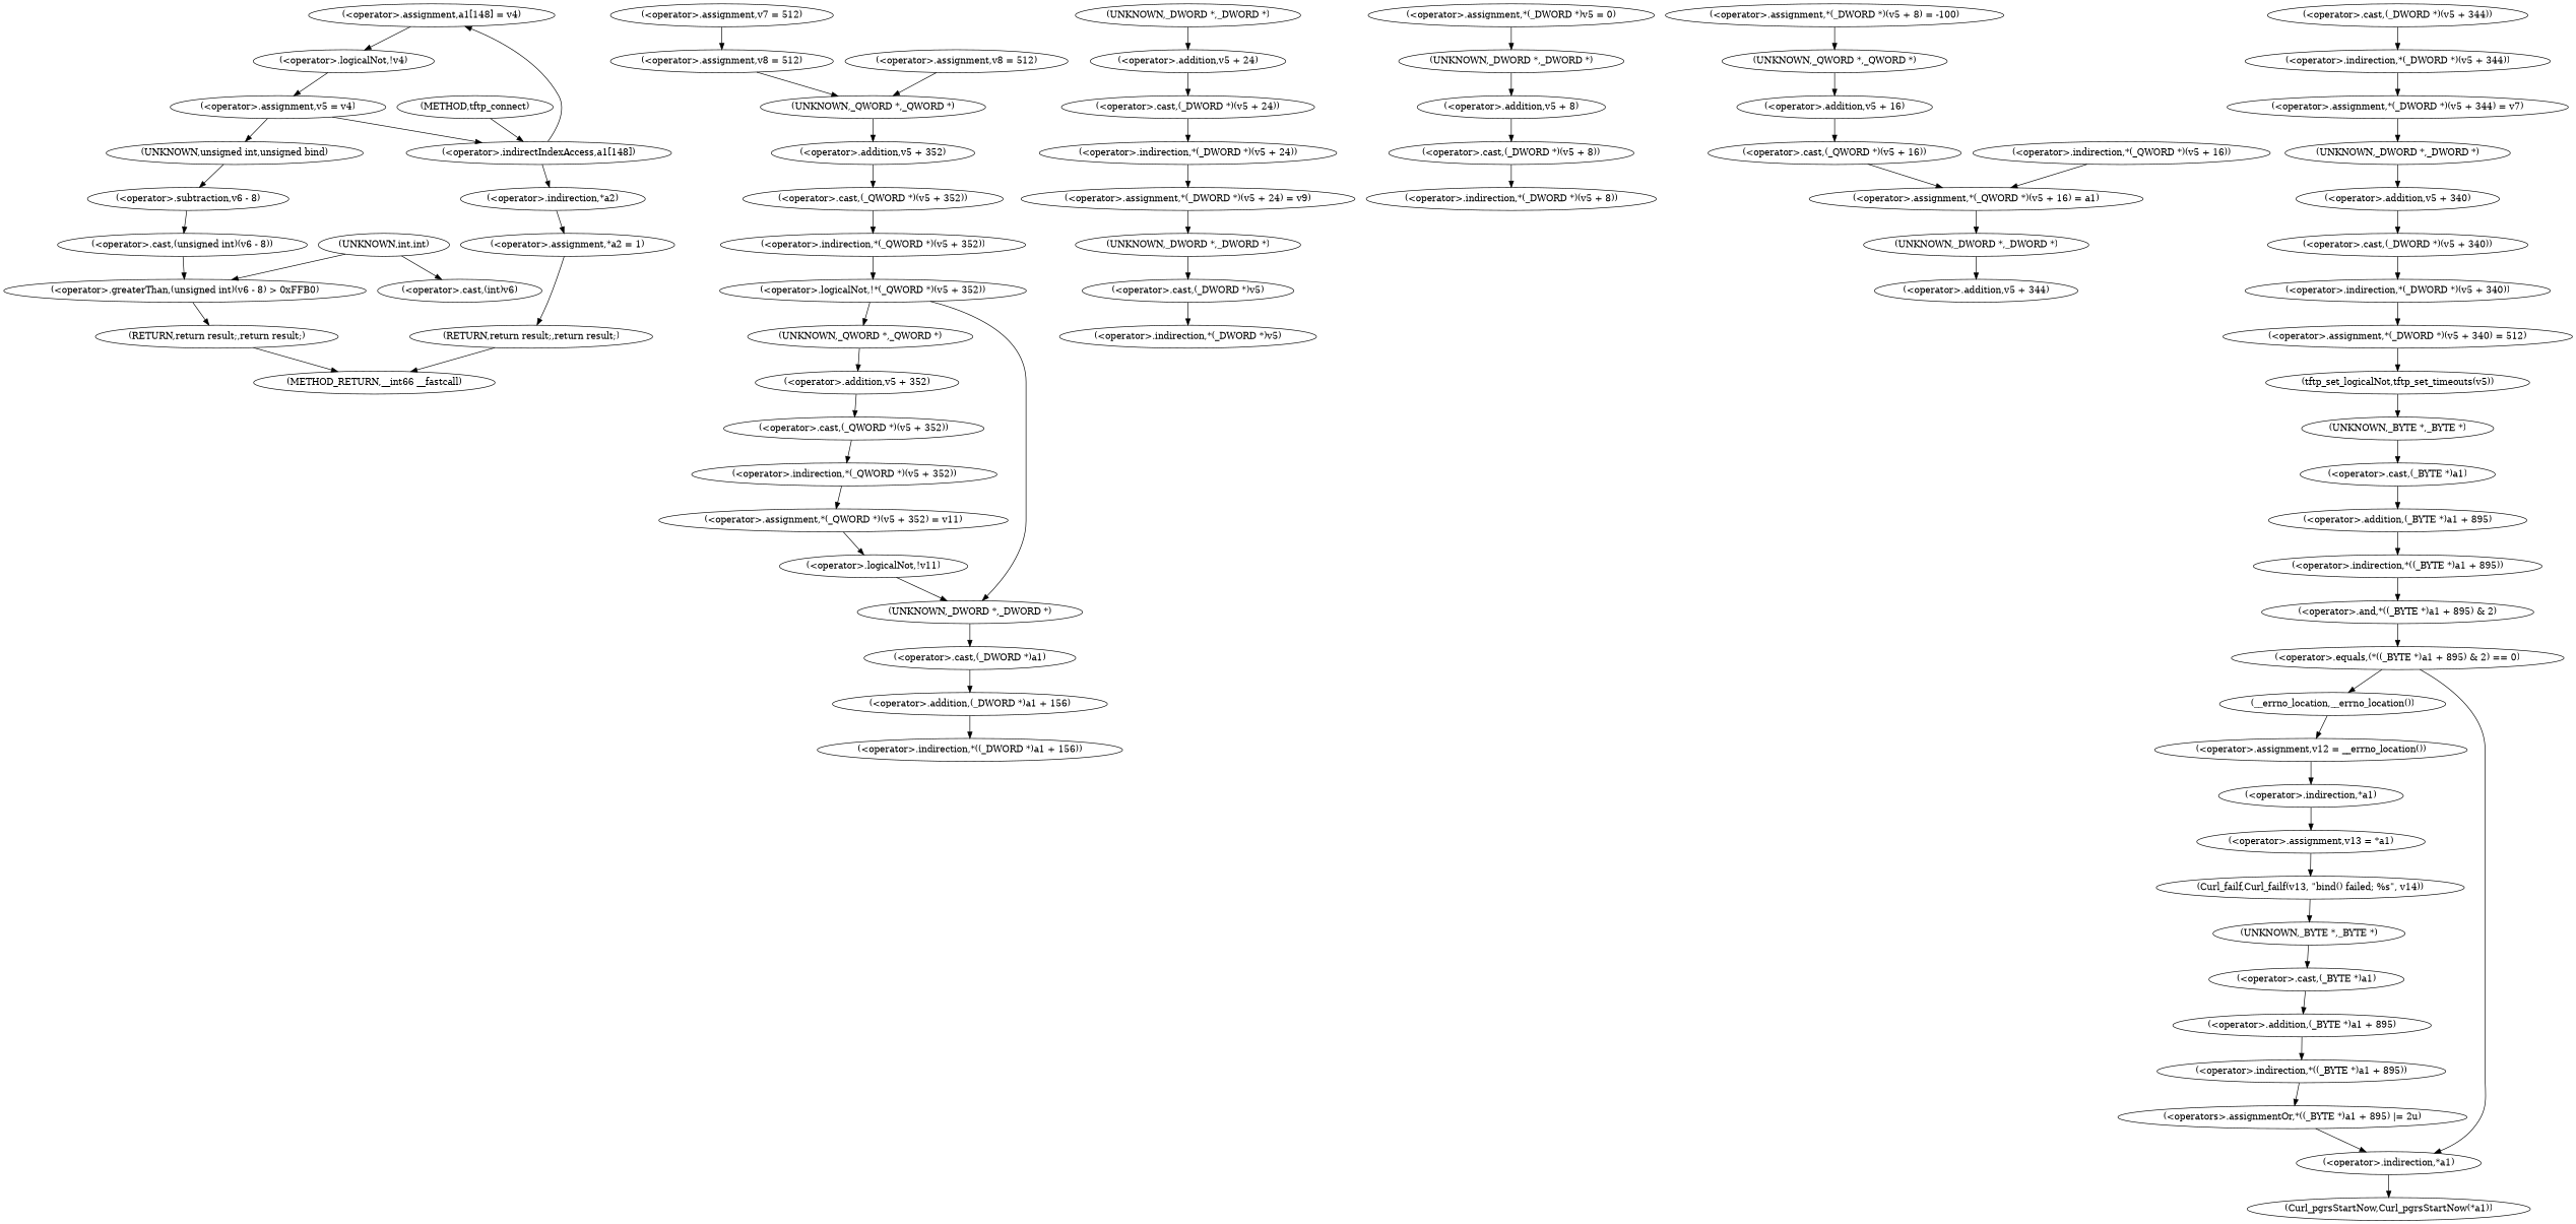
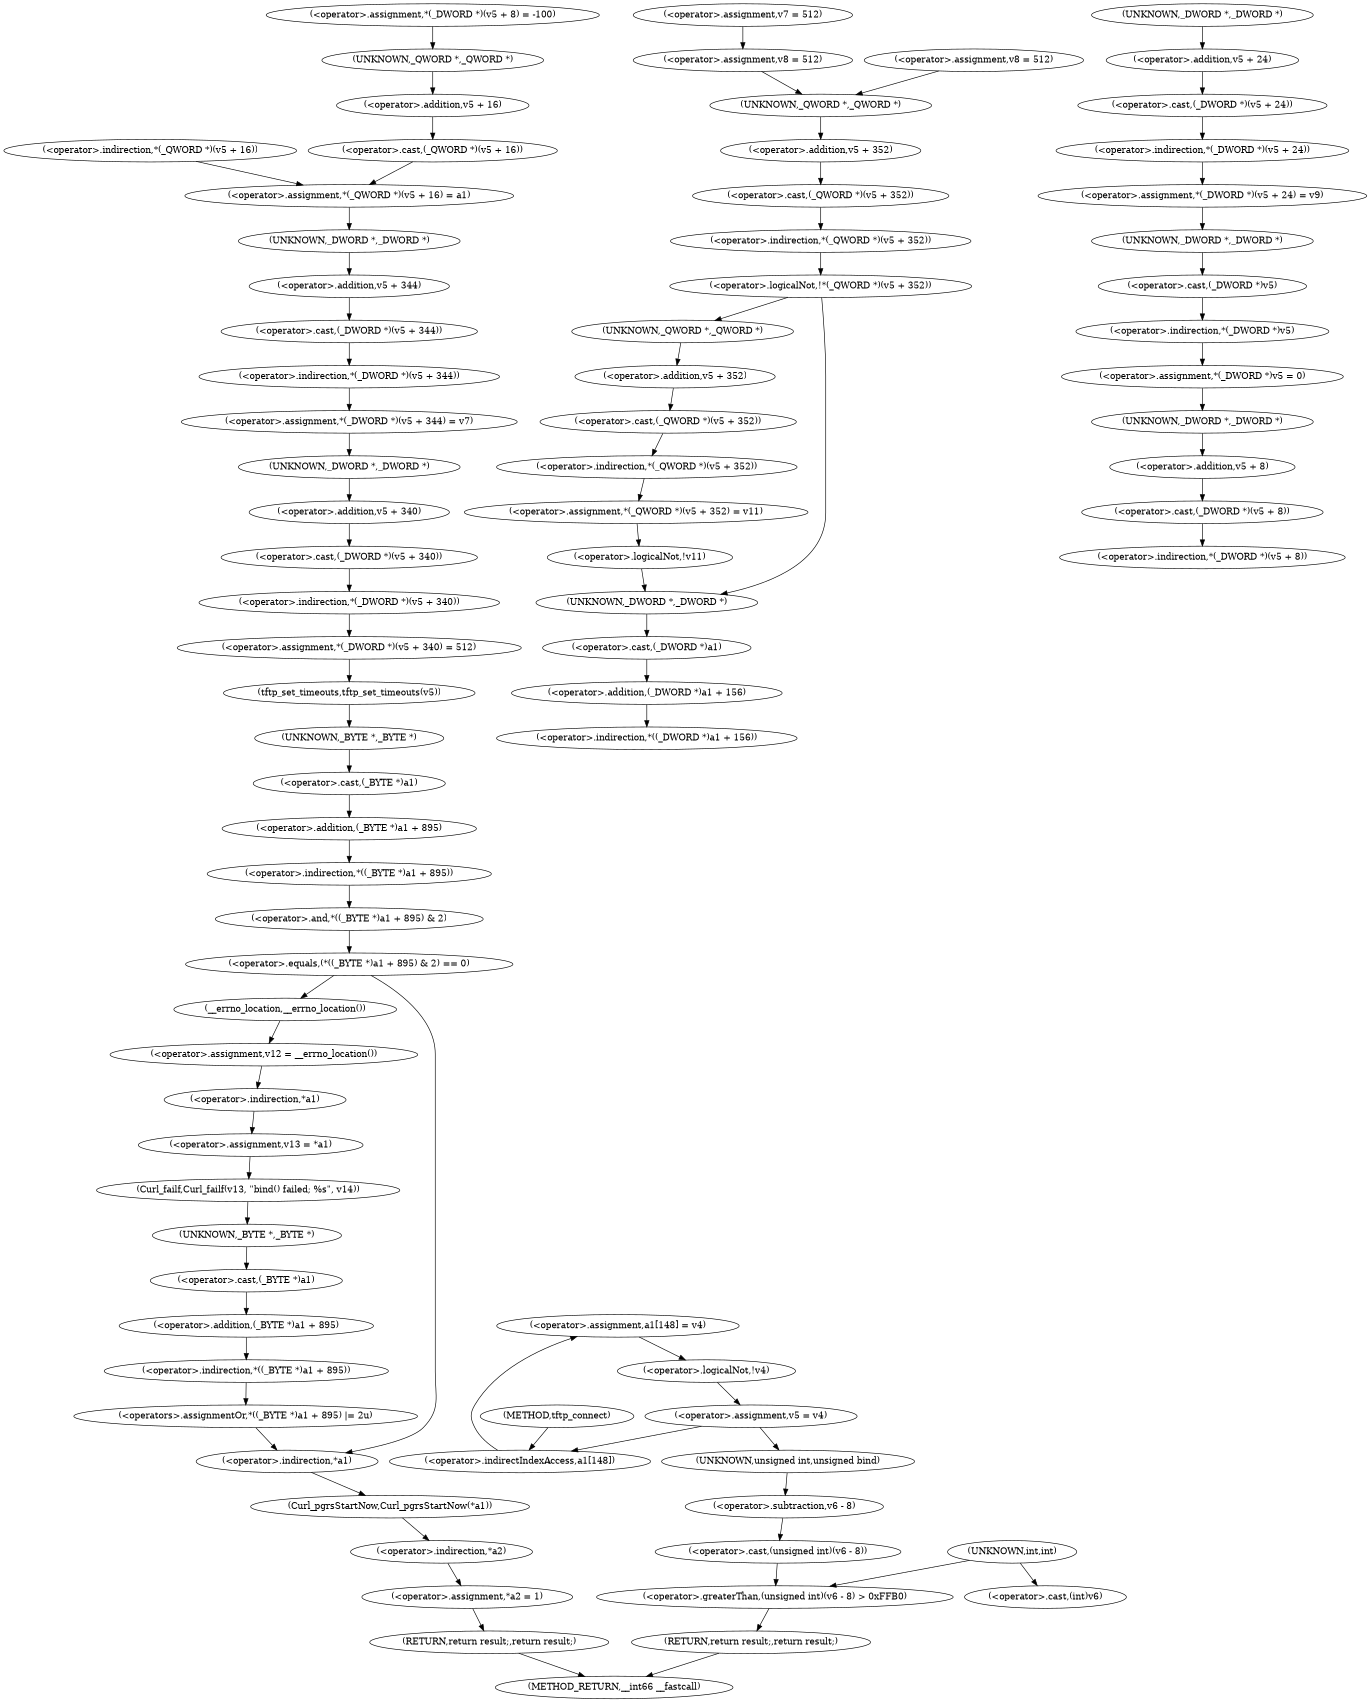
  digraph {
    n1 [label="(<operator>.assignment,a1[148] = v4)"]
    n2 [label="(<operator>.logicalNot,!v4)"]
    n3 [label="(<operator>.assignment,v5 = v4)"]
    n4 [label="(<operator>.indirectIndexAccess,a1[148])"]
    n5 [label="(UNKNOWN,unsigned int,unsigned bind)"]
    n6 [label="(<operator>.subtraction,v6 - 8)"]
    n7 [label="(<operator>.assignment,v7 = 512)"]
    n8 [label="(<operator>.assignment,v8 = 512)"]
    n9 [label="(<operator>.greaterThan,(unsigned int)(v6 - 8) > 0xFFB0)"]
    n10 [label="(RETURN,return result;,return result;)"]
    n11 [label="(METHOD_RETURN,__int66 __fastcall)"]
    n12 [label="(UNKNOWN,int,int)"]
    n13 [label="(<operator>.cast,(int)v6)"]
    n14 [label="(<operator>.cast,(unsigned int)(v6 - 8))"]
    n15 [label="(<operator>.assignment,v8 = 512)"]
    n16 [label="(UNKNOWN,_QWORD *,_QWORD *)"]
    n17 [label="(<operator>.addition,v5 + 352)"]
    n18 [label="(<operator>.logicalNot,!*(_QWORD *)(v5 + 352))"]
    n19 [label="(UNKNOWN,_QWORD *,_QWORD *)"]
    n20 [label="(UNKNOWN,_DWORD *,_DWORD *)"]
    n21 [label="(<operator>.addition,v5 + 352)"]
    n22 [label="(<operator>.cast,(_DWORD *)a1)"]
    n23 [label="(<operator>.indirection,*(_QWORD *)(v5 + 352))"]
    n24 [label="(<operator>.cast,(_QWORD *)(v5 + 352))"]
    n25 [label="(<operator>.assignment,*(_QWORD *)(v5 + 352) = v11)"]
    n26 [label="(<operator>.logicalNot,!v11)"]
    n27 [label="(<operator>.indirection,*(_QWORD *)(v5 + 352))"]
    n28 [label="(<operator>.cast,(_QWORD *)(v5 + 352))"]
    n29 [label="(UNKNOWN,_DWORD *,_DWORD *)"]
    n30 [label="(<operator>.addition,v5 + 24)"]
    n31 [label="(<operator>.indirection,*((_DWORD *)a1 + 156))"]
    n32 [label="(<operator>.addition,(_DWORD *)a1 + 156)"]
    n33 [label="(<operator>.assignment,*(_DWORD *)(v5 + 24) = v9)"]
    n34 [label="(UNKNOWN,_DWORD *,_DWORD *)"]
    n35 [label="(<operator>.cast,(_DWORD *)v5)"]
    n36 [label="(<operator>.indirection,*(_DWORD *)(v5 + 24))"]
    n37 [label="(<operator>.cast,(_DWORD *)(v5 + 24))"]
    n38 [label="(<operator>.assignment,*(_DWORD *)v5 = 0)"]
    n39 [label="(UNKNOWN,_DWORD *,_DWORD *)"]
    n40 [label="(<operator>.addition,v5 + 8)"]
    n41 [label="(<operator>.indirection,*(_DWORD *)v5)"]
    n42 [label="(<operator>.assignment,*(_DWORD *)(v5 + 8) = -100)"]
    n43 [label="(UNKNOWN,_QWORD *,_QWORD *)"]
    n44 [label="(<operator>.addition,v5 + 16)"]
    n45 [label="(<operator>.indirection,*(_DWORD *)(v5 + 8))"]
    n46 [label="(<operator>.cast,(_DWORD *)(v5 + 8))"]
    n47 [label="(<operator>.assignment,*(_QWORD *)(v5 + 16) = a1)"]
    n48 [label="(UNKNOWN,_DWORD *,_DWORD *)"]
    n49 [label="(<operator>.addition,v5 + 344)"]
    n50 [label="(<operator>.indirection,*(_QWORD *)(v5 + 16))"]
    n51 [label="(<operator>.cast,(_QWORD *)(v5 + 16))"]
    n52 [label="(<operator>.assignment,*(_DWORD *)(v5 + 344) = v7)"]
    n53 [label="(UNKNOWN,_DWORD *,_DWORD *)"]
    n54 [label="(<operator>.addition,v5 + 340)"]
    n55 [label="(<operator>.indirection,*(_DWORD *)(v5 + 344))"]
    n56 [label="(<operator>.cast,(_DWORD *)(v5 + 344))"]
    n57 [label="(<operator>.assignment,*(_DWORD *)(v5 + 340) = 512)"]
-   n58 [label="(tftp_set_logicalNot,tftp_set_timeouts(v5))"]
+   n58 [label="(tftp_set_timeouts,tftp_set_timeouts(v5))"]
    n59 [label="(UNKNOWN,_BYTE *,_BYTE *)"]
    n60 [label="(<operator>.indirection,*(_DWORD *)(v5 + 340))"]
    n61 [label="(<operator>.cast,(_DWORD *)(v5 + 340))"]
    n62 [label="(<operator>.cast,(_BYTE *)a1)"]
    n63 [label="(<operator>.equals,(*((_BYTE *)a1 + 895) & 2) == 0)"]
    n64 [label="(__errno_location,__errno_location())"]
    n65 [label="(<operator>.indirection,*a1)"]
    n66 [label="(<operator>.assignment,v12 = __errno_location())"]
    n67 [label="(Curl_pgrsStartNow,Curl_pgrsStartNow(*a1))"]
    n68 [label="(<operator>.and,*((_BYTE *)a1 + 895) & 2)"]
    n69 [label="(<operator>.indirection,*((_BYTE *)a1 + 895))"]
    n70 [label="(<operator>.addition,(_BYTE *)a1 + 895)"]
    n71 [label="(<operator>.indirection,*a1)"]
    n72 [label="(<operator>.assignment,v13 = *a1)"]
    n73 [label="(Curl_failf,Curl_failf(v13, \"bind() failed; %s\", v14))"]
    n74 [label="(UNKNOWN,_BYTE *,_BYTE *)"]
    n75 [label="(<operator>.cast,(_BYTE *)a1)"]
    n76 [label="(<operators>.assignmentOr,*((_BYTE *)a1 + 895) |= 2u)"]
    n77 [label="(<operator>.indirection,*((_BYTE *)a1 + 895))"]
    n78 [label="(<operator>.addition,(_BYTE *)a1 + 895)"]
    n79 [label="(<operator>.indirection,*a2)"]
    n80 [label="(<operator>.assignment,*a2 = 1)"]
    n81 [label="(RETURN,return result;,return result;)"]
    n82 [label="(METHOD,tftp_connect)"]
    n1 -> n2
    n2 -> n3
    n3 -> n4
    n3 -> n5
    n4 -> n1
    n5 -> n6
    n6 -> n14
    n7 -> n8
    n8 -> n16
    n9 -> n10
    n10 -> n11
    n12 -> n9
    n12 -> n13
    n14 -> n9
    n15 -> n16
    n16 -> n17
    n17 -> n24
    n18 -> n19
    n18 -> n20
    n19 -> n21
    n20 -> n22
    n21 -> n28
    n22 -> n32
    n23 -> n18
    n24 -> n23
    n25 -> n26
    n26 -> n20
    n27 -> n25
    n28 -> n27
    n29 -> n30
    n30 -> n37
    n32 -> n31
    n33 -> n34
    n34 -> n35
    n35 -> n41
    n36 -> n33
    n37 -> n36
    n38 -> n39
    n39 -> n40
    n40 -> n46
+   n41 -> n38
    n42 -> n43
    n43 -> n44
    n44 -> n51
    n46 -> n45
    n47 -> n48
    n48 -> n49
+   n49 -> n56
    n50 -> n47
    n51 -> n47
    n52 -> n53
    n53 -> n54
    n54 -> n61
    n55 -> n52
    n56 -> n55
    n57 -> n58
    n58 -> n59
    n59 -> n62
    n60 -> n57
    n61 -> n60
    n62 -> n70
    n63 -> n64
    n63 -> n65
    n64 -> n66
    n65 -> n67
    n66 -> n71
-   n4 -> n79
+   n67 -> n79
    n68 -> n63
    n69 -> n68
    n70 -> n69
    n71 -> n72
    n72 -> n73
    n73 -> n74
    n74 -> n75
    n75 -> n78
    n76 -> n65
    n77 -> n76
    n78 -> n77
    n79 -> n80
    n80 -> n81
    n81 -> n11
    n82 -> n4
  }
